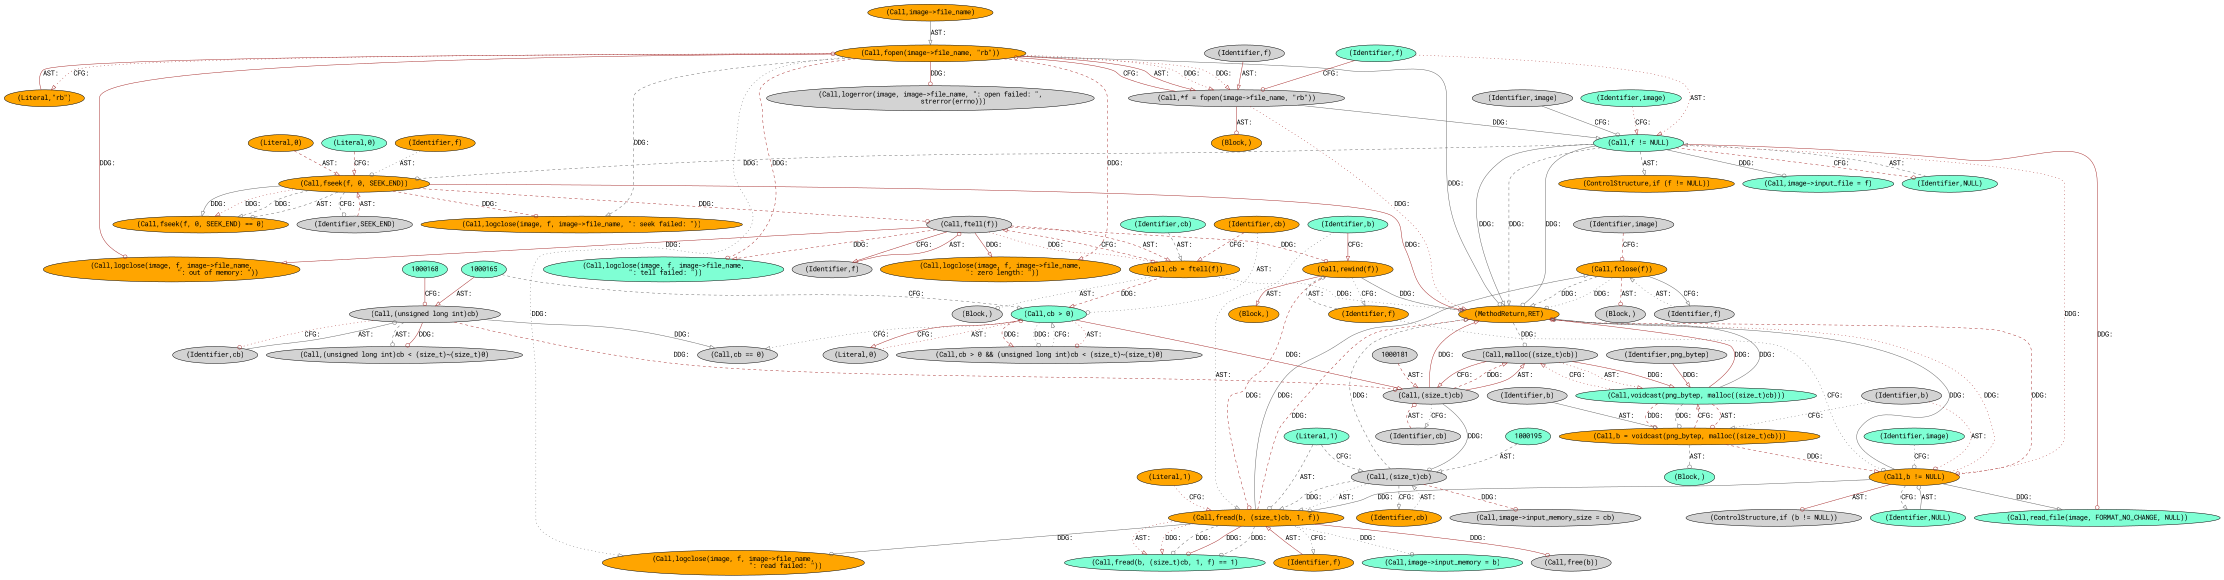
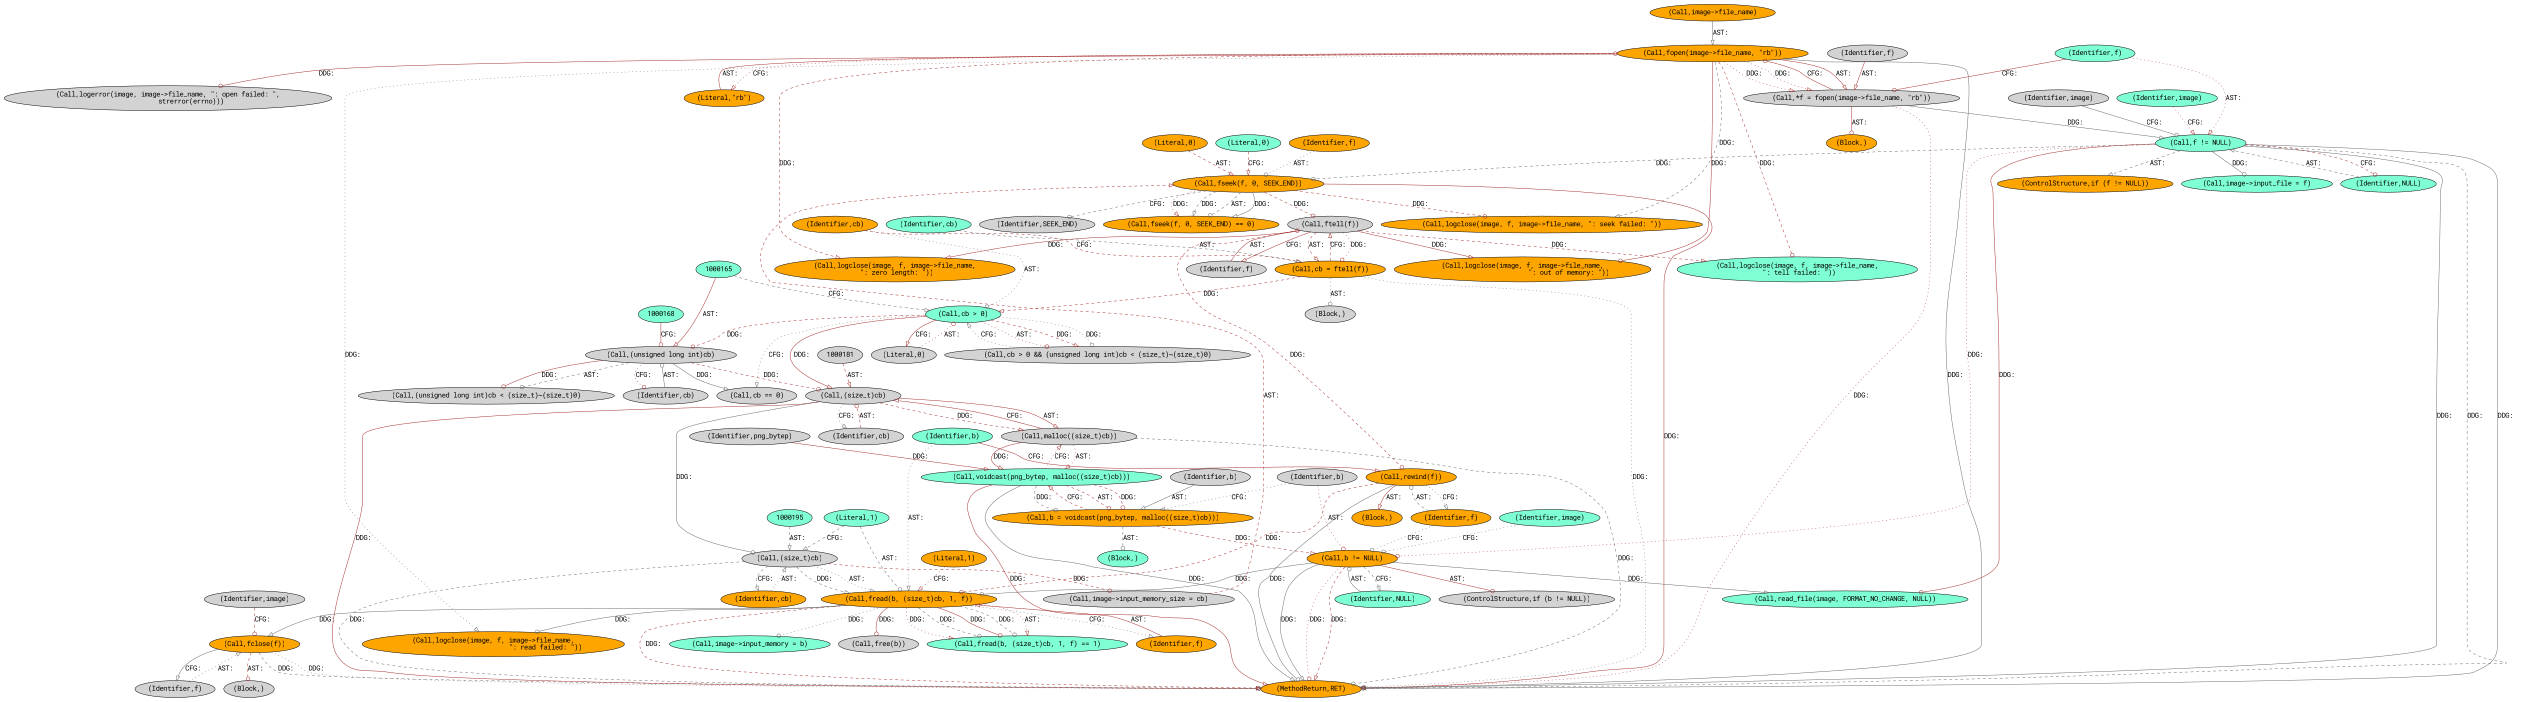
  digraph {
    fontname="Roboto Mono"
    node [fillcolor=lightgrey fontname="Roboto Mono" style=filled]
    edge [arrowhead=onormal color=brown fontname="Roboto Mono" style=dashed]
    n1 [fillcolor=orange label="(Call,fclose(f))"]
    n2 [label="(Identifier,f)"]
    n3 [label="(Block,)"]
    n4 [fillcolor=orange label="(MethodReturn,RET)"]
    n5 [fillcolor=orange label="(Call,fread(b, (size_t)cb, 1, f))"]
    n6 [fillcolor=orange label="(Identifier,f)"]
    n7 [fillcolor=aquamarine label="(Call,fread(b, (size_t)cb, 1, f) == 1)"]
    n8 [fillcolor=aquamarine label="(Call,image->input_memory = b)"]
    n9 [fillcolor=orange label="(Call,logclose(image, f, image->file_name,\n                           \": read failed: \"))"]
    n10 [label="(Call,free(b))"]
    n11 [fillcolor=orange label="(Call,b != NULL)"]
    n12 [fillcolor=aquamarine label="(Identifier,NULL)"]
    n13 [fillcolor=aquamarine label="(Call,read_file(image, FORMAT_NO_CHANGE, NULL))"]
    n14 [label="(ControlStructure,if (b != NULL))"]
    n15 [fillcolor=orange label="(Call,b = voidcast(png_bytep, malloc((size_t)cb)))"]
    n16 [fillcolor=aquamarine label="(Call,voidcast(png_bytep, malloc((size_t)cb)))"]
    n17 [fillcolor=aquamarine label="(Block,)"]
    n18 [label="(Call,malloc((size_t)cb))"]
    n19 [label="(Call,(size_t)cb)"]
    n20 [label="(Call,(size_t)cb)"]
    n21 [label="(Identifier,cb)"]
    n22 [fillcolor=orange label="(Identifier,cb)"]
    n23 [label="(Call,image->input_memory_size = cb)"]
    n24 [label="(Call,(unsigned long int)cb)"]
    n25 [label="(Call,(unsigned long int)cb < (size_t)~(size_t)0)"]
    n26 [label="(Identifier,cb)"]
    n27 [label="(Call,cb == 0)"]
    n28 [fillcolor=aquamarine label="(Call,cb > 0)"]
    n29 [label="(Call,cb > 0 && (unsigned long int)cb < (size_t)~(size_t)0)"]
    n30 [label="(Literal,0)"]
    n31 [fillcolor=orange label="(Call,cb = ftell(f))"]
    n32 [label="(Call,ftell(f))"]
    n33 [label="(Block,)"]
    n34 [fillcolor=orange label="(Call,rewind(f))"]
    n35 [fillcolor=orange label="(Call,logclose(image, f, image->file_name,\n \": zero length: \"))"]
    n36 [label="(Identifier,f)"]
    n37 [fillcolor=orange label="(Call,logclose(image, f, image->file_name,\n                        \": out of memory: \"))"]
    n38 [fillcolor=aquamarine label="(Call,logclose(image, f, image->file_name,\n \": tell failed: \"))"]
    n39 [fillcolor=orange label="(Identifier,f)"]
    n40 [fillcolor=orange label="(Block,)"]
    n41 [fillcolor=orange label="(Call,fseek(f, 0, SEEK_END))"]
    n42 [label="(Identifier,SEEK_END)"]
    n43 [fillcolor=orange label="(Call,logclose(image, f, image->file_name, \": seek failed: \"))"]
    n44 [fillcolor=orange label="(Call,fseek(f, 0, SEEK_END) == 0)"]
    n45 [fillcolor=aquamarine label="(Call,f != NULL)"]
    n46 [fillcolor=orange label="(ControlStructure,if (f != NULL))"]
    n47 [fillcolor=aquamarine label="(Call,image->input_file = f)"]
    n48 [fillcolor=aquamarine label="(Identifier,NULL)"]
    n49 [label="(Call,*f = fopen(image->file_name, \"rb\"))"]
    n50 [fillcolor=orange label="(Call,fopen(image->file_name, \"rb\"))"]
    n51 [fillcolor=orange label="(Block,)"]
    n52 [label="(Call,logerror(image, image->file_name, \": open failed: \",\n            strerror(errno)))"]
    n53 [fillcolor=orange label="(Literal,\"rb\")"]
    n54 [fillcolor=aquamarine label="(Identifier,f)"]
    n55 [fillcolor=orange label="(Identifier,cb)"]
    n56 [label="(Identifier,png_bytep)"]
    n57 [fillcolor=aquamarine label="(Literal,1)"]
    n58 [fillcolor=aquamarine label="(Identifier,image)"]
    n59 [fillcolor=orange label="(Call,image->file_name)"]
    n60 [label="(Identifier,image)"]
    n61 [label="(Identifier,f)"]
    n62 [fillcolor=orange label="(Identifier,f)"]
    n63 [fillcolor=aquamarine label="(Identifier,cb)"]
    n64 [label="(Identifier,b)"]
    n65 [label="(Identifier,b)"]
    n66 [fillcolor=orange label="(Literal,0)"]
    n67 [fillcolor=orange label="(Literal,1)"]
    n68 [fillcolor=aquamarine label="(Identifier,b)"]
    n69 [fillcolor=aquamarine label="(Identifier,image)"]
    n70 [fillcolor=aquamarine label="(Literal,0)"]
    n71 [label="(Identifier,image)"]
    1000181
    1000165 [fillcolor=aquamarine]
    1000168 [fillcolor=aquamarine]
    1000195 [fillcolor=aquamarine]
    n1 -> n2 [color=gray40 label="CFG: " style=solid]
    n1 -> n3 [arrowhead=odot label="AST: "]
    n1 -> n4 [color=gray40 label="DDG: "]
    n1 -> n4 [arrowhead=odot color=gray40 label="DDG: " style=dotted]
    n2 -> n1 [color=gray40 label="AST: " style=dotted]
    n5 -> n1 [color=gray40 label="DDG: " style=solid]
    n5 -> n4 [label="DDG: "]
    n5 -> n6 [color=gray40 label="CFG: " style=dotted]
    n5 -> n7 [label="AST: " style=dotted]
    n5 -> n7 [label="DDG: " style=dotted]
    n5 -> n7 [arrowhead=odot color=gray40 label="DDG: "]
    n5 -> n7 [arrowhead=odot label="DDG: " style=solid]
    n5 -> n7 [arrowhead=odot color=gray40 label="DDG: "]
    n5 -> n8 [arrowhead=odot color=gray40 label="DDG: " style=dotted]
    n5 -> n9 [arrowhead=odot color=gray40 label="DDG: " style=solid]
    n5 -> n10 [arrowhead=odot label="DDG: " style=solid]
    n6 -> n5 [label="AST: " style=solid]
    n11 -> n4 [label="DDG: "]
    n11 -> n4 [color=gray40 label="DDG: " style=solid]
    n11 -> n4 [arrowhead=odot label="DDG: " style=dotted]
    n11 -> n5 [arrowhead=odot color=gray40 label="DDG: " style=solid]
    n11 -> n12 [color=gray40 label="CFG: "]
    n11 -> n13 [color=gray40 label="DDG: " style=solid]
    n11 -> n14 [arrowhead=odot label="AST: " style=solid]
    n12 -> n11 [arrowhead=odot color=gray40 label="AST: " style=solid]
    n15 -> n11 [label="DDG: "]
    n15 -> n16 [label="CFG: "]
    n15 -> n17 [arrowhead=odot color=gray40 label="AST: "]
    n16 -> n4 [label="DDG: " style=solid]
    n16 -> n4 [color=gray40 label="DDG: " style=solid]
    n16 -> n15 [arrowhead=odot label="AST: "]
    n16 -> n15 [arrowhead=odot label="DDG: "]
    n16 -> n15 [arrowhead=odot color=gray40 label="DDG: "]
    n16 -> n18 [label="CFG: " style=dotted]
-   n4 -> n18 [arrowhead=odot color=gray40 label="DDG: "]
+   n18 -> n4 [arrowhead=odot color=gray40 label="DDG: "]
    n18 -> n16 [label="AST: " style=dotted]
    n18 -> n16 [label="DDG: " style=solid]
    n18 -> n19 [label="CFG: " style=solid]
    n19 -> n4 [label="DDG: " style=solid]
    n19 -> n18 [label="AST: " style=solid]
    n19 -> n18 [label="DDG: "]
    n19 -> n20 [arrowhead=odot color=gray40 label="DDG: " style=solid]
    n19 -> n21 [color=gray40 label="CFG: " style=dotted]
    n20 -> n4 [arrowhead=odot color=gray40 label="DDG: "]
    n20 -> n5 [color=gray40 label="AST: " style=dotted]
    n20 -> n5 [color=gray40 label="DDG: "]
    n20 -> n22 [color=gray40 label="CFG: "]
    n20 -> n23 [arrowhead=odot label="DDG: "]
    n21 -> n19 [arrowhead=odot label="AST: "]
    n22 -> n20 [color=gray40 label="AST: " style=dotted]
    n24 -> n19 [arrowhead=odot label="DDG: "]
    n24 -> n25 [arrowhead=odot color=gray40 label="AST: "]
    n24 -> n25 [arrowhead=odot label="DDG: " style=solid]
    n24 -> n26 [arrowhead=odot label="CFG: " style=dotted]
    n24 -> n27 [color=gray40 label="DDG: " style=solid]
    n26 -> n24 [arrowhead=odot color=gray40 label="AST: " style=solid]
    n28 -> n19 [label="DDG: " style=solid]
+   n28 -> n24 [arrowhead=odot label="DDG: "]
    n28 -> n27 [color=gray40 label="CFG: " style=dotted]
    n28 -> n29 [arrowhead=odot label="AST: " style=dotted]
    n28 -> n29 [label="DDG: "]
    n28 -> n29 [arrowhead=odot color=gray40 label="DDG: " style=dotted]
    n28 -> n30 [label="CFG: " style=solid]
    n29 -> n28 [color=gray40 label="CFG: " style=dotted]
    n30 -> n28 [arrowhead=odot label="AST: " style=dotted]
    n31 -> n4 [color=gray40 label="DDG: " style=dotted]
    n31 -> n28 [label="DDG: "]
    n31 -> n32 [label="CFG: "]
    n31 -> n33 [arrowhead=odot color=gray40 label="AST: " style=dotted]
    n32 -> n31 [label="AST: "]
    n32 -> n31 [arrowhead=odot label="DDG: " style=dotted]
    n32 -> n34 [arrowhead=odot label="DDG: "]
    n32 -> n35 [label="DDG: " style=solid]
    n32 -> n36 [label="CFG: " style=solid]
    n32 -> n37 [label="DDG: " style=solid]
    n32 -> n38 [label="DDG: "]
    n34 -> n4 [arrowhead=odot color=gray40 label="DDG: " style=solid]
    n34 -> n5 [arrowhead=odot label="DDG: "]
    n34 -> n39 [color=gray40 label="CFG: " style=dotted]
    n34 -> n40 [label="AST: " style=solid]
    n36 -> n32 [arrowhead=odot label="AST: " style=solid]
    n39 -> n11 [arrowhead=odot color=gray40 label="CFG: " style=dotted]
    n39 -> n34 [arrowhead=odot color=gray40 label="AST: "]
    n41 -> n4 [label="DDG: " style=solid]
    n41 -> n32 [arrowhead=odot label="DDG: "]
    n41 -> n42 [arrowhead=odot color=gray40 label="CFG: "]
    n41 -> n43 [arrowhead=odot label="DDG: "]
    n41 -> n44 [arrowhead=odot color=gray40 label="AST: "]
    n41 -> n44 [color=gray40 label="DDG: " style=solid]
    n41 -> n44 [label="DDG: " style=dotted]
    n41 -> n44 [color=gray40 label="DDG: "]
-   n42 -> n41 [label="AST: "]
+   n23 -> n41 [label="AST: "]
    n45 -> n4 [arrowhead=odot color=gray40 label="DDG: " style=solid]
    n45 -> n4 [color=gray40 label="DDG: " style=solid]
    n45 -> n4 [color=gray40 label="DDG: "]
    n45 -> n11 [arrowhead=odot label="DDG: " style=dotted]
    n45 -> n13 [arrowhead=odot label="DDG: " style=solid]
    n45 -> n41 [arrowhead=odot color=gray40 label="DDG: "]
    n45 -> n46 [color=gray40 label="AST: "]
    n45 -> n47 [arrowhead=odot color=gray40 label="DDG: " style=solid]
    n45 -> n48 [arrowhead=odot label="CFG: "]
    n48 -> n45 [color=gray40 label="AST: "]
    n49 -> n4 [label="DDG: " style=dotted]
    n49 -> n45 [color=gray40 label="DDG: " style=solid]
    n49 -> n50 [arrowhead=odot label="CFG: " style=solid]
    n49 -> n51 [arrowhead=odot label="AST: " style=solid]
    n50 -> n4 [arrowhead=odot color=gray40 label="DDG: " style=solid]
    n50 -> n9 [color=gray40 label="DDG: " style=dotted]
    n50 -> n35 [label="DDG: "]
    n50 -> n37 [arrowhead=odot label="DDG: " style=solid]
    n50 -> n38 [arrowhead=odot label="DDG: "]
    n50 -> n43 [color=gray40 label="DDG: "]
    n50 -> n49 [label="AST: " style=solid]
    n50 -> n49 [label="DDG: " style=dotted]
    n50 -> n49 [label="DDG: " style=dotted]
    n50 -> n52 [arrowhead=odot label="DDG: " style=solid]
    n50 -> n53 [label="CFG: " style=dotted]
    n53 -> n50 [arrowhead=odot label="AST: " style=solid]
    n54 -> n45 [label="AST: " style=dotted]
    n54 -> n49 [arrowhead=odot label="CFG: " style=solid]
    n55 -> n28 [arrowhead=odot color=gray40 label="AST: " style=dotted]
    n55 -> n31 [label="CFG: "]
    n56 -> n16 [label="DDG: " style=solid]
    n57 -> n5 [arrowhead=odot color=gray40 label="AST: "]
    n57 -> n20 [color=gray40 label="CFG: "]
    n58 -> n11 [arrowhead=odot color=gray40 label="CFG: " style=dotted]
    n59 -> n50 [color=gray40 label="AST: " style=solid]
    n60 -> n45 [arrowhead=odot color=gray40 label="CFG: " style=solid]
    n61 -> n49 [label="AST: " style=solid]
    n62 -> n41 [arrowhead=odot color=gray40 label="AST: " style=dotted]
    n63 -> n31 [color=gray40 label="AST: "]
    n64 -> n15 [color=gray40 label="AST: " style=solid]
    n65 -> n11 [arrowhead=odot label="AST: " style=dotted]
    n65 -> n15 [color=gray40 label="CFG: " style=dotted]
    n66 -> n41 [label="AST: "]
    n67 -> n5 [label="CFG: " style=dotted]
    n68 -> n5 [color=gray40 label="AST: " style=dotted]
    n68 -> n34 [label="CFG: " style=solid]
    n69 -> n45 [label="CFG: " style=dotted]
    n70 -> n41 [label="CFG: "]
    n71 -> n1 [arrowhead=odot label="CFG: "]
    1000181 -> n19 [label="AST: "]
    1000165 -> n24 [label="AST: " style=solid]
    1000165 -> n28 [color=gray40 label="CFG: "]
    1000168 -> n24 [arrowhead=odot label="CFG: " style=solid]
    1000195 -> n20 [color=gray40 label="AST: "]
  }
